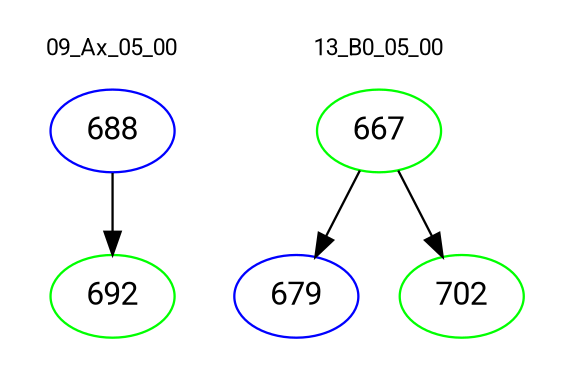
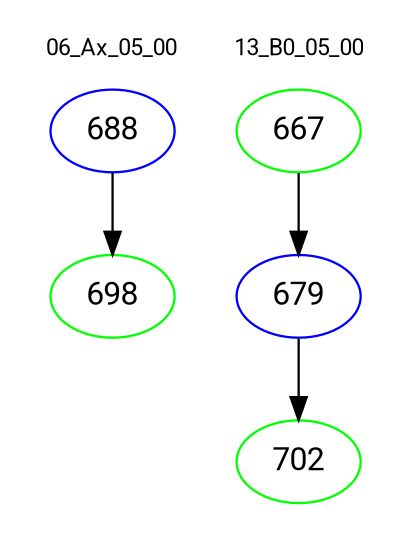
  digraph {
    fontname=Roboto
    node [color=green fontname=Roboto]
    edge [color=black fontname=Roboto]
    n1 [color=blue label=688]
-   n2 [label=692]
+   n2 [label=698]
    n3 [color=blue label=679]
    n4 [label=667]
    n5 [label=702]
    subgraph cluster_1 {
      color=white
      fontsize=10
-     label="09_Ax_05_00"
+     label="06_Ax_05_00"
      n1
      n2
    }
    subgraph cluster_2 {
      color=white
      fontsize=10
      label="13_B0_05_00"
      n3
      n4
      n5
    }
    n1 -> n2
-   n4 -> n5
+   n3 -> n5
    n4 -> n3
  }
